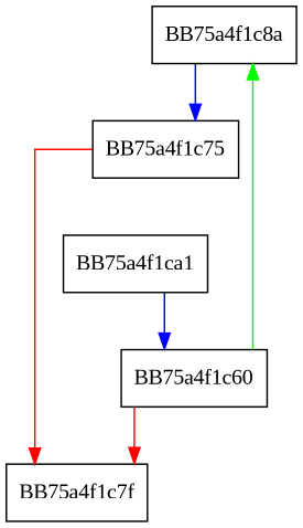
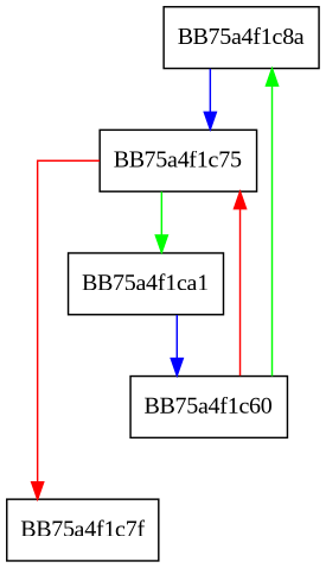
  digraph {
    fontname="Liberation Serif"
    splines=ortho
    node [fontname="Liberation Serif" shape=box]
    edge [color=blue fontname="Liberation Serif"]
    n1 [label=BB75a4f1c8a]
    BB75a4f1c60
    BB75a4f1c75
    BB75a4f1ca1
    BB75a4f1c7f
    n1 -> BB75a4f1c75
    BB75a4f1c60 -> n1 [color=green]
-   BB75a4f1c60 -> BB75a4f1c7f [color=red]
+   BB75a4f1c60 -> BB75a4f1c75 [color=red]
+   BB75a4f1c75 -> BB75a4f1ca1 [color=green]
    BB75a4f1c75 -> BB75a4f1c7f [color=red]
    BB75a4f1ca1 -> BB75a4f1c60
  }
